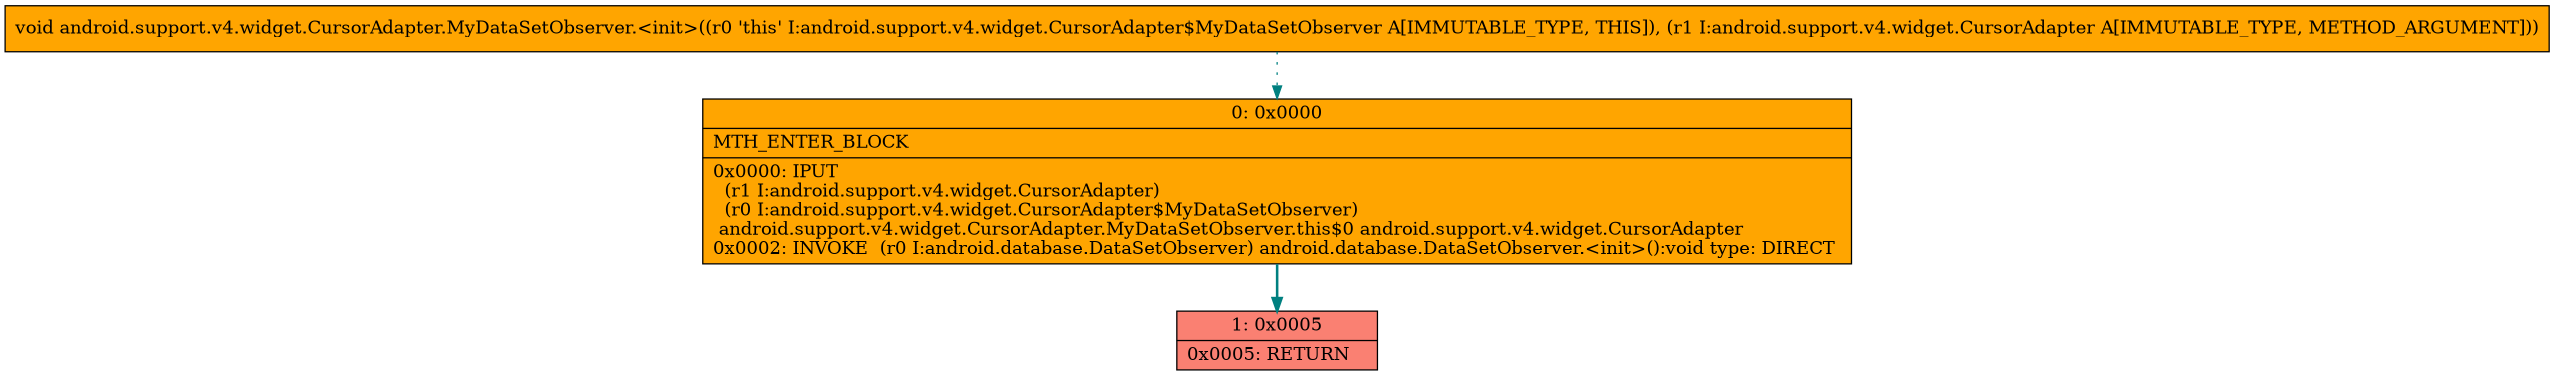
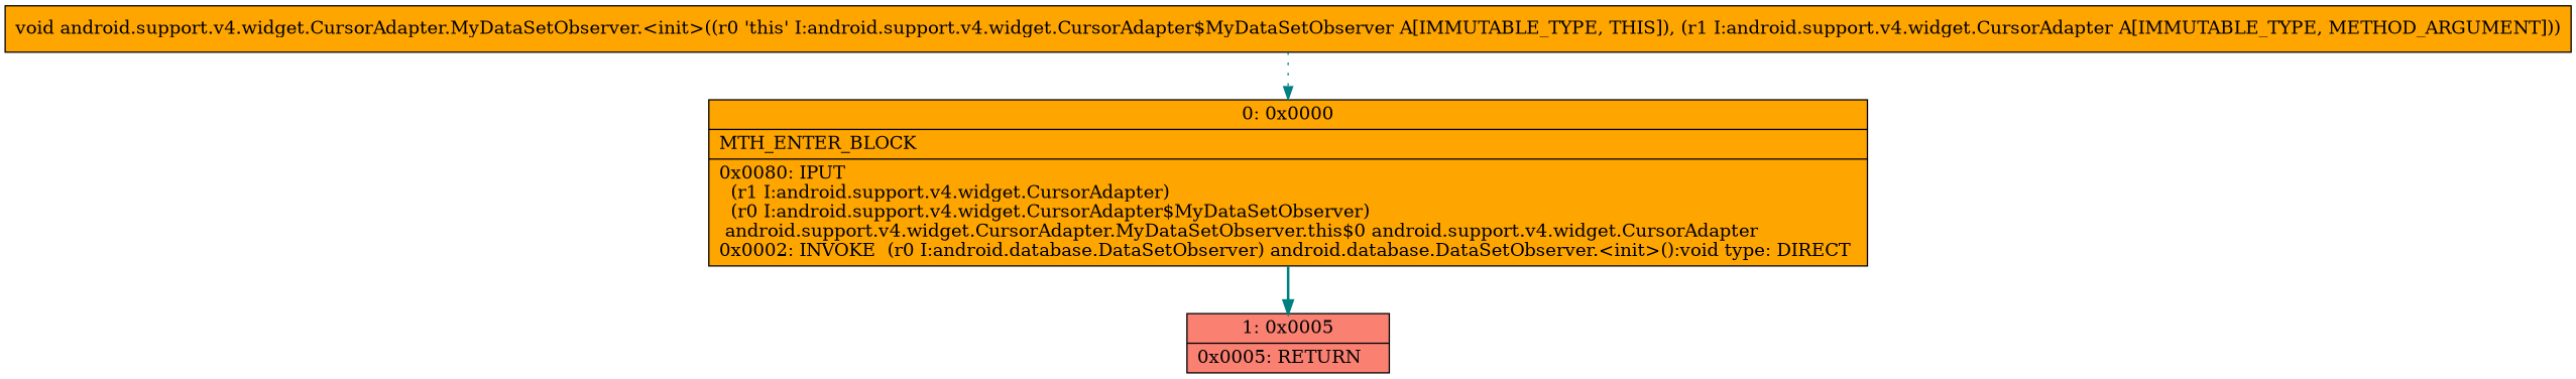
  digraph {
    node [shape=record style=filled fillcolor=orange]
    edge [color=teal]
-   n1 [label="{0\:\ 0x0000|MTH_ENTER_BLOCK\l|0x0000: IPUT  \l  (r1 I:android.support.v4.widget.CursorAdapter)\l  (r0 I:android.support.v4.widget.CursorAdapter$MyDataSetObserver)\l android.support.v4.widget.CursorAdapter.MyDataSetObserver.this$0 android.support.v4.widget.CursorAdapter \l0x0002: INVOKE  (r0 I:android.database.DataSetObserver) android.database.DataSetObserver.\<init\>():void type: DIRECT \l}"]
+   n1 [label="{0\:\ 0x0000|MTH_ENTER_BLOCK\l|0x0080: IPUT  \l  (r1 I:android.support.v4.widget.CursorAdapter)\l  (r0 I:android.support.v4.widget.CursorAdapter$MyDataSetObserver)\l android.support.v4.widget.CursorAdapter.MyDataSetObserver.this$0 android.support.v4.widget.CursorAdapter \l0x0002: INVOKE  (r0 I:android.database.DataSetObserver) android.database.DataSetObserver.\<init\>():void type: DIRECT \l}"]
    n2 [label="{1\:\ 0x0005|0x0005: RETURN   \l}" fillcolor=salmon]
    n3 [label="{void android.support.v4.widget.CursorAdapter.MyDataSetObserver.\<init\>((r0 'this' I:android.support.v4.widget.CursorAdapter$MyDataSetObserver A[IMMUTABLE_TYPE, THIS]), (r1 I:android.support.v4.widget.CursorAdapter A[IMMUTABLE_TYPE, METHOD_ARGUMENT])) }"]
    n1 -> n2 [style=bold]
    n3 -> n1 [style=dotted]
  }
